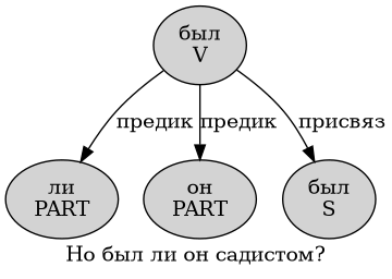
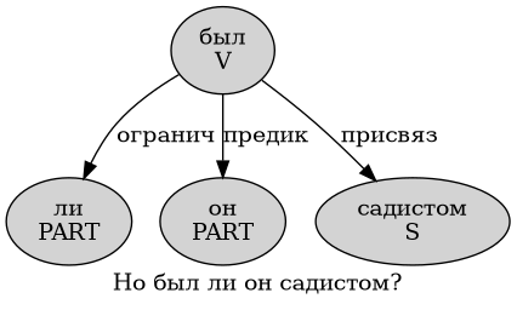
  digraph {
    label="Но был ли он садистом?"
    node [fillcolor=lightgray penwidth=1 shape=ellipse style=filled]
    n1 [label="был\nV"]
    n2 [label="ли\nPART"]
    n3 [label="он\nPART"]
-   n4 [label="был\nS"]
-   n1 -> n2 [label="предик"]
+   n4 [label="садистом\nS"]
+   n1 -> n2 [label="огранич"]
    n1 -> n3 [label="предик"]
    n1 -> n4 [label="присвяз"]
  }
